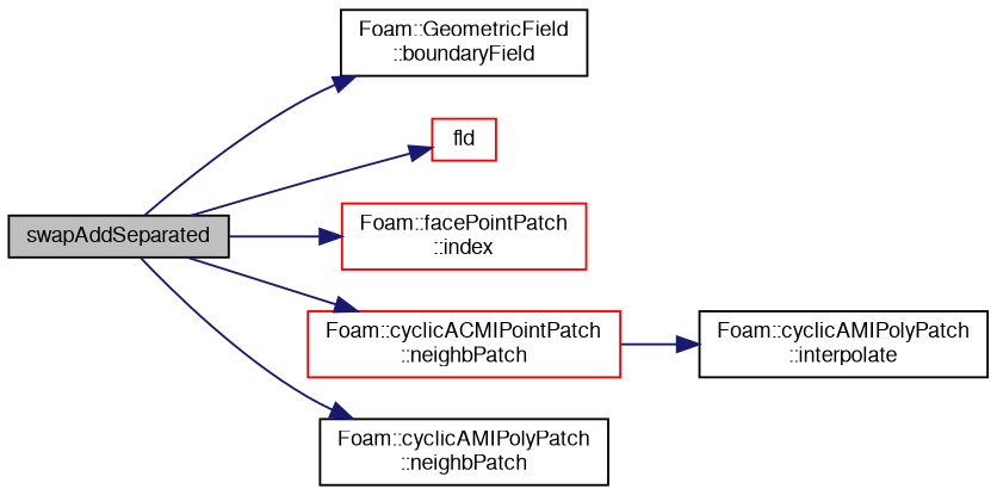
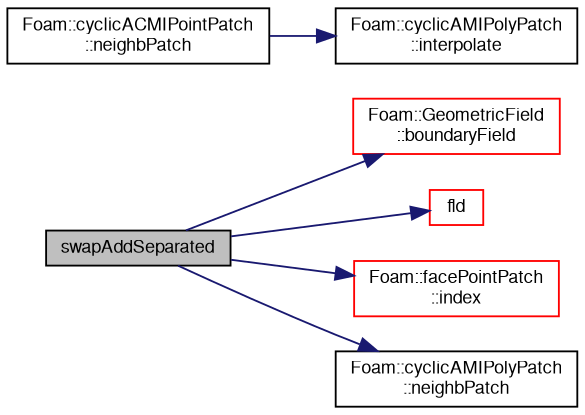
  digraph {
    rankdir=LR
    node [color=black fontname=FreeSans fontsize=10 shape=record]
    edge [color=midnightblue fontname=FreeSans fontsize=10 labelfontname=FreeSans labelfontsize=10 style=solid]
    n1 [fillcolor=grey75 fontcolor=black height=0.2 label=swapAddSeparated style=filled width=0.4]
-   n2 [height=0.2 label="Foam::GeometricField\l::boundaryField" width=0.4]
+   n2 [color=red height=0.2 label="Foam::GeometricField\l::boundaryField" width=0.4]
    n3 [color=red height=0.2 label=fld width=0.4]
    n4 [color=red height=0.2 label="Foam::facePointPatch\l::index" width=0.4]
-   n5 [color=red height=0.2 label="Foam::cyclicACMIPointPatch\l::neighbPatch" width=0.4]
+   n5 [height=0.2 label="Foam::cyclicACMIPointPatch\l::neighbPatch" width=0.4]
    n6 [height=0.2 label="Foam::cyclicAMIPolyPatch\l::neighbPatch" width=0.4]
    n7 [height=0.2 label="Foam::cyclicAMIPolyPatch\l::interpolate" width=0.4]
    n1 -> n2
    n1 -> n3
    n1 -> n4
-   n1 -> n5
    n1 -> n6
    n5 -> n7
  }
